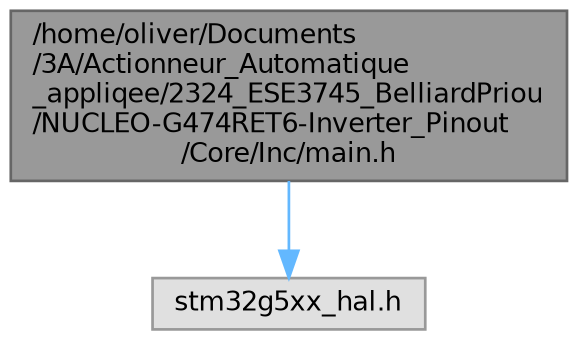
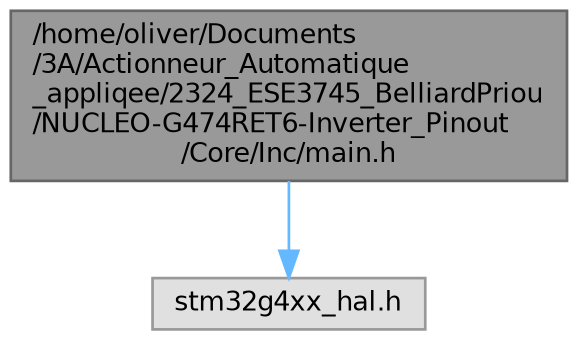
  digraph {
    node [fontname=Helvetica fontsize=10 shape=box style=filled]
    n1 [color=gray40 fillcolor=grey60 fontcolor=black height=0.2 label="/home/oliver/Documents\l/3A/Actionneur_Automatique\l_appliqee/2324_ESE3745_BelliardPriou\l/NUCLEO-G474RET6-Inverter_Pinout\l/Core/Inc/main.h" width=0.4]
-   n2 [color=grey60 fillcolor="#E0E0E0" height=0.2 label="stm32g5xx_hal.h" width=0.4]
+   n2 [color=grey60 fillcolor="#E0E0E0" height=0.2 label="stm32g4xx_hal.h" width=0.4]
    n1 -> n2 [color=steelblue1 fontname=Helvetica fontsize=10 labelfontname=Helvetica labelfontsize=10 style=solid]
  }
